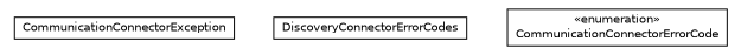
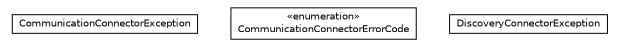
  digraph {
    nodesep=0.25
    ranksep=0.5
    node [fontcolor=black fontname=Helvetica fontsize=10.0 shape=plaintext]
    n1 [label=<<table title="org.universAAL.middleware.connectors.exception.CommunicationConnectorException" border="0" cellborder="1" cellspacing="0" cellpadding="2" port="p" href="./CommunicationConnectorException.html"> 		<tr><td><table border="0" cellspacing="0" cellpadding="1"> <tr><td align="center" balign="center"> CommunicationConnectorException </td></tr> 		</table></td></tr> 		</table>>]
-   n2 [label=<<table title="org.universAAL.middleware.connectors.exception.DiscoveryConnectorErrorCodes" border="0" cellborder="1" cellspacing="0" cellpadding="2" port="p" href="./DiscoveryConnectorErrorCodes.html"> 		<tr><td><table border="0" cellspacing="0" cellpadding="1"> <tr><td align="center" balign="center"> DiscoveryConnectorErrorCodes </td></tr> 		</table></td></tr> 		</table>>]
    n3 [label=<<table title="org.universAAL.middleware.connectors.exception.CommunicationConnectorErrorCode" border="0" cellborder="1" cellspacing="0" cellpadding="2" port="p" href="./CommunicationConnectorErrorCode.html"> 		<tr><td><table border="0" cellspacing="0" cellpadding="1"> <tr><td align="center" balign="center"> &#171;enumeration&#187; </td></tr> <tr><td align="center" balign="center"> CommunicationConnectorErrorCode </td></tr> 		</table></td></tr> 		</table>>]
+   n4 [label=<<table title="org.universAAL.middleware.connectors.exception.DiscoveryConnectorException" border="0" cellborder="1" cellspacing="0" cellpadding="2" port="p" href="./DiscoveryConnectorException.html"> 		<tr><td><table border="0" cellspacing="0" cellpadding="1"> <tr><td align="center" balign="center"> DiscoveryConnectorException </td></tr> 		</table></td></tr> 		</table>>]
  }
